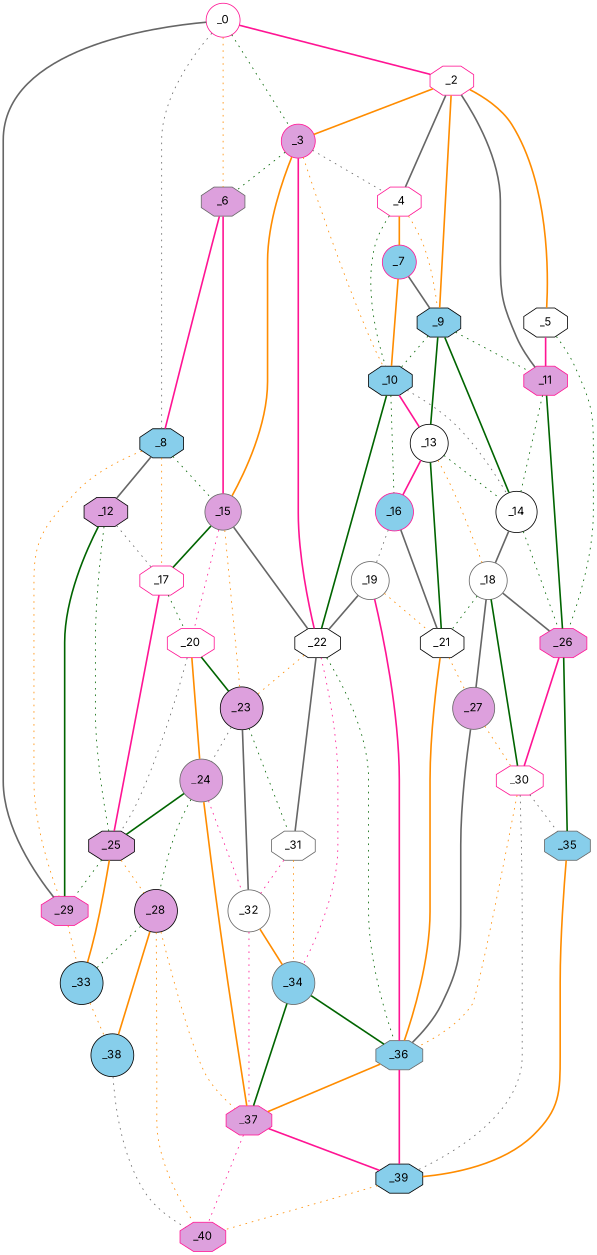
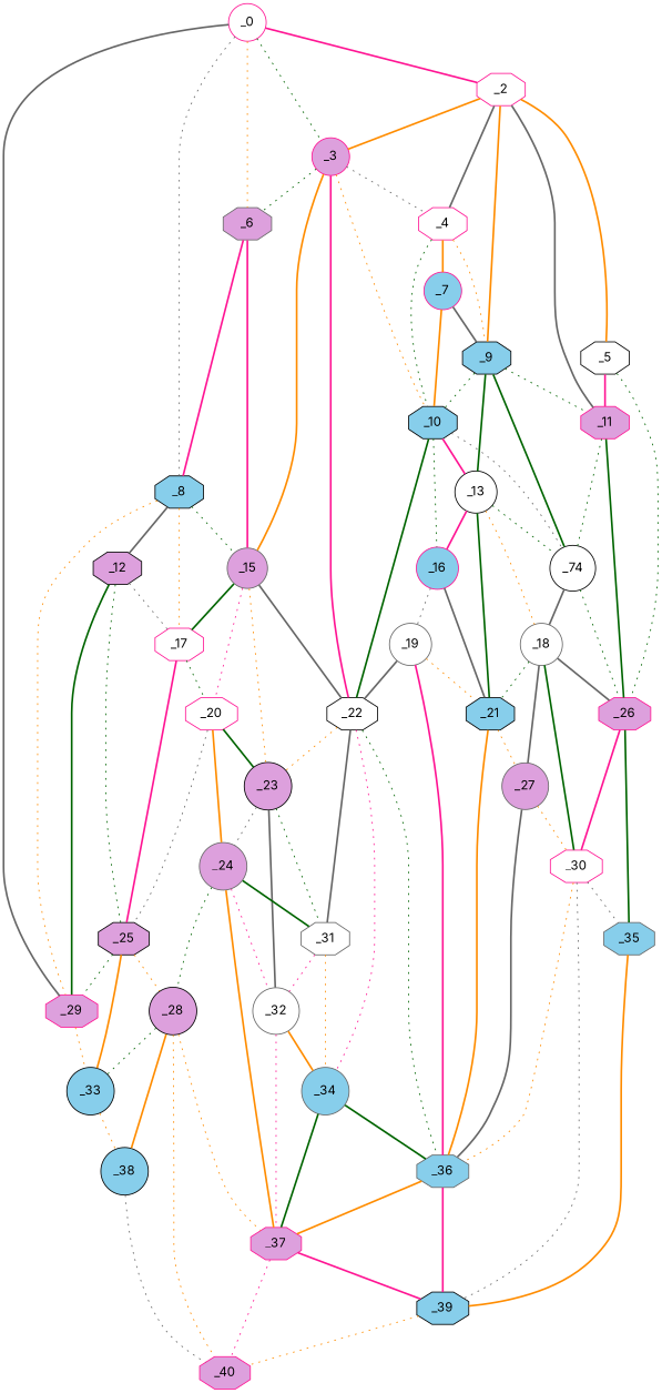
  graph {
    fontname=Inter
    node [color=black fillcolor=white fontname=Inter shape=octagon style=filled x=83 y=26]
    edge [color=darkorange fontname=Inter style=dotted valence=2]
    _0 [color=deeppink shape=circle x=41 y=103]
    _2 [color=deeppink x=44]
    _3 [color=deeppink fillcolor=plum shape=circle x=44 y=96]
    _6 [color=gray40 fillcolor=plum x=52 y=101]
    _8 [fillcolor=skyblue x=56 y=105]
    _29 [color=deeppink fillcolor=plum y=122]
    _5 [x=51 y=3]
    _4 [color=deeppink x=49 y=37]
    _9 [fillcolor=skyblue x=59 y=32]
    _11 [color=deeppink fillcolor=plum x=61 y=6]
    _10 [fillcolor=skyblue x=60 y=42]
    _15 [color=gray40 fillcolor=plum shape=circle x=68 y=91]
    _22 [x=76 y=66]
    _12 [fillcolor=plum x=64 y=107]
    _17 [color=deeppink x=70 y=97]
    _33 [fillcolor=skyblue shape=circle x=89 y=120]
    _26 [color=deeppink fillcolor=plum x=82 y=10]
    _7 [color=deeppink fillcolor=skyblue shape=circle x=55 y=39]
    _13 [shape=circle x=65 y=31]
-   _14 [shape=circle x=68 y=11]
+   _14 [shape=circle x=68 y=11 label=_74]
    _16 [color=deeppink fillcolor=skyblue shape=circle x=69 y=42]
    _20 [color=deeppink x=74 y=92]
    _23 [fillcolor=plum shape=circle x=77 y=84]
    _36 [color=gray40 fillcolor=skyblue x=94 y=41]
    _31 [color=gray40 x=84 y=76]
    _34 [color=gray40 fillcolor=skyblue shape=circle x=92 y=71]
    _25 [fillcolor=plum x=80 y=102]
    _38 [fillcolor=skyblue shape=circle x=95 y=117]
    _30 [color=deeppink x=84 y=27]
    _35 [color=gray40 fillcolor=skyblue x=94 y=14]
    _18 [color=gray40 shape=circle x=73]
-   _21 [x=75 y=41]
+   _21 [fillcolor=skyblue x=75 y=41]
    _19 [color=gray40 shape=circle x=73 y=50]
    _24 [color=gray40 fillcolor=plum shape=circle x=80 y=92]
    _32 [color=gray40 shape=circle x=85 y=81]
    _39 [fillcolor=skyblue x=98 y=22]
    _37 [color=deeppink fillcolor=plum x=95 y=88]
    _28 [fillcolor=plum shape=circle y=100]
    _27 [color=gray40 fillcolor=plum shape=circle y=33]
    _40 [color=deeppink fillcolor=plum x=98 y=101]
    _0 -- _2 [color=deeppink style=bold]
    _0 -- _3 [color=darkgreen]
    _0 -- _6
    _0 -- _8 [color=gray40 valence=1]
    _0 -- _29 [color=gray40 style=bold valence=1]
    _2 -- _3 [style=bold]
    _2 -- _5 [style=bold valence=1]
    _2 -- _4 [color=gray40 style=bold]
    _2 -- _9 [style=bold]
    _2 -- _11 [color=gray40 style=bold valence=1]
    _3 -- _6 [color=darkgreen]
    _3 -- _4 [color=gray40]
    _3 -- _10 [valence=1]
    _3 -- _15 [style=bold]
    _3 -- _22 [color=deeppink style=bold]
    _6 -- _8 [color=deeppink style=bold]
    _6 -- _15 [color=deeppink style=bold]
    _8 -- _29 [valence=1]
    _8 -- _15 [color=darkgreen valence=1]
    _8 -- _12 [color=gray40 style=bold]
    _8 -- _17 [valence=1]
    _29 -- _33 [valence=1]
    _5 -- _11 [color=deeppink style=bold]
    _5 -- _26 [color=darkgreen valence=1]
    _4 -- _9 [valence=1]
    _4 -- _10 [color=darkgreen]
    _4 -- _7 [style=bold]
    _9 -- _11 [color=darkgreen]
    _9 -- _10 [color=darkgreen]
    _9 -- _13 [color=darkgreen style=bold]
    _9 -- _14 [color=darkgreen style=bold]
    _11 -- _26 [color=darkgreen style=bold]
    _11 -- _14 [color=darkgreen]
    _10 -- _22 [color=darkgreen style=bold]
    _10 -- _13 [color=deeppink style=bold]
    _10 -- _14 [color=gray40]
    _10 -- _16 [color=darkgreen]
    _15 -- _22 [color=gray40 style=bold]
    _15 -- _17 [color=darkgreen style=bold]
    _15 -- _20 [color=deeppink valence=1]
    _15 -- _23 [valence=1]
    _22 -- _23
    _22 -- _36 [color=darkgreen valence=1]
    _22 -- _31 [color=gray40 style=bold]
    _22 -- _34 [color=deeppink valence=1]
    _12 -- _29 [color=darkgreen style=bold]
    _12 -- _17 [color=gray40]
    _12 -- _25 [color=darkgreen]
    _17 -- _20 [color=darkgreen]
    _17 -- _25 [color=deeppink style=bold]
    _33 -- _38 [valence=1]
    _26 -- _30 [color=deeppink style=bold]
    _26 -- _35 [color=darkgreen style=bold valence=1]
    _7 -- _9 [color=gray40 style=bold]
    _7 -- _10 [style=bold valence=1]
    _13 -- _14 [color=darkgreen]
    _13 -- _16 [color=deeppink style=bold valence=1]
    _13 -- _18 [valence=1]
    _13 -- _21 [color=darkgreen style=bold]
    _14 -- _26 [color=darkgreen valence=1]
    _14 -- _18 [color=gray40 style=bold]
    _16 -- _21 [color=gray40 style=bold]
    _16 -- _19 [color=gray40 valence=1]
    _20 -- _23 [color=darkgreen style=bold]
    _20 -- _25 [color=gray40]
    _20 -- _24 [style=bold]
    _23 -- _31 [color=darkgreen valence=1]
    _23 -- _24 [color=gray40]
    _23 -- _32 [color=gray40 style=bold]
    _36 -- _39 [color=deeppink style=bold]
    _36 -- _37 [style=bold]
    _31 -- _34 [valence=1]
    _31 -- _32 [color=deeppink]
    _34 -- _36 [color=darkgreen style=bold]
    _34 -- _37 [color=darkgreen style=bold valence=1]
    _25 -- _29 [color=darkgreen]
    _25 -- _33 [style=bold valence=1]
    _25 -- _28
    _38 -- _40 [color=gray40 valence=1]
    _30 -- _36
    _30 -- _35 [color=gray40]
    _30 -- _39 [color=gray40]
    _35 -- _39 [style=bold valence=1]
    _18 -- _26 [color=gray40 style=bold]
    _18 -- _30 [color=darkgreen style=bold]
    _18 -- _21 [color=darkgreen]
    _18 -- _27 [color=gray40 style=bold valence=1]
    _21 -- _36 [style=bold]
    _21 -- _27
    _19 -- _22 [color=gray40 style=bold]
    _19 -- _36 [color=deeppink style=bold]
    _19 -- _21
-   _24 -- _25 [color=darkgreen style=bold]
+   _24 -- _31 [color=darkgreen style=bold]
    _24 -- _32 [color=deeppink]
    _24 -- _37 [style=bold]
    _24 -- _28 [color=darkgreen]
    _32 -- _34 [style=bold]
    _32 -- _37 [color=deeppink valence=1]
    _39 -- _40 [valence=1]
    _37 -- _39 [color=deeppink style=bold]
    _37 -- _40 [color=deeppink valence=1]
    _28 -- _33 [color=darkgreen]
    _28 -- _38 [style=bold]
    _28 -- _37
    _28 -- _40
    _27 -- _36 [color=gray40 style=bold valence=1]
    _27 -- _30
  }
